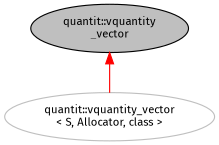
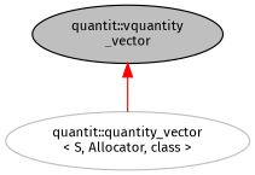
  digraph {
    fontname="Fira Sans"
    node [fontname="Fira Sans" fontsize=10 shape=ellipse style=filled]
    n1 [color=black fillcolor=grey75 fontcolor=black height=0.2 label="quantit::vquantity\l_vector" width=0.4]
-   n2 [color=grey75 fillcolor=white height=0.2 label="quantit::vquantity_vector\l\< S, Allocator, class \>" width=0.4]
+   n2 [color=grey75 fillcolor=white height=0.2 label="quantit::quantity_vector\l\< S, Allocator, class \>" width=0.4]
    n1 -> n2 [color=red dir=back fontname="Fira Sans" fontsize=10 labelfontname=Helvetica labelfontsize=10 style=solid]
  }
